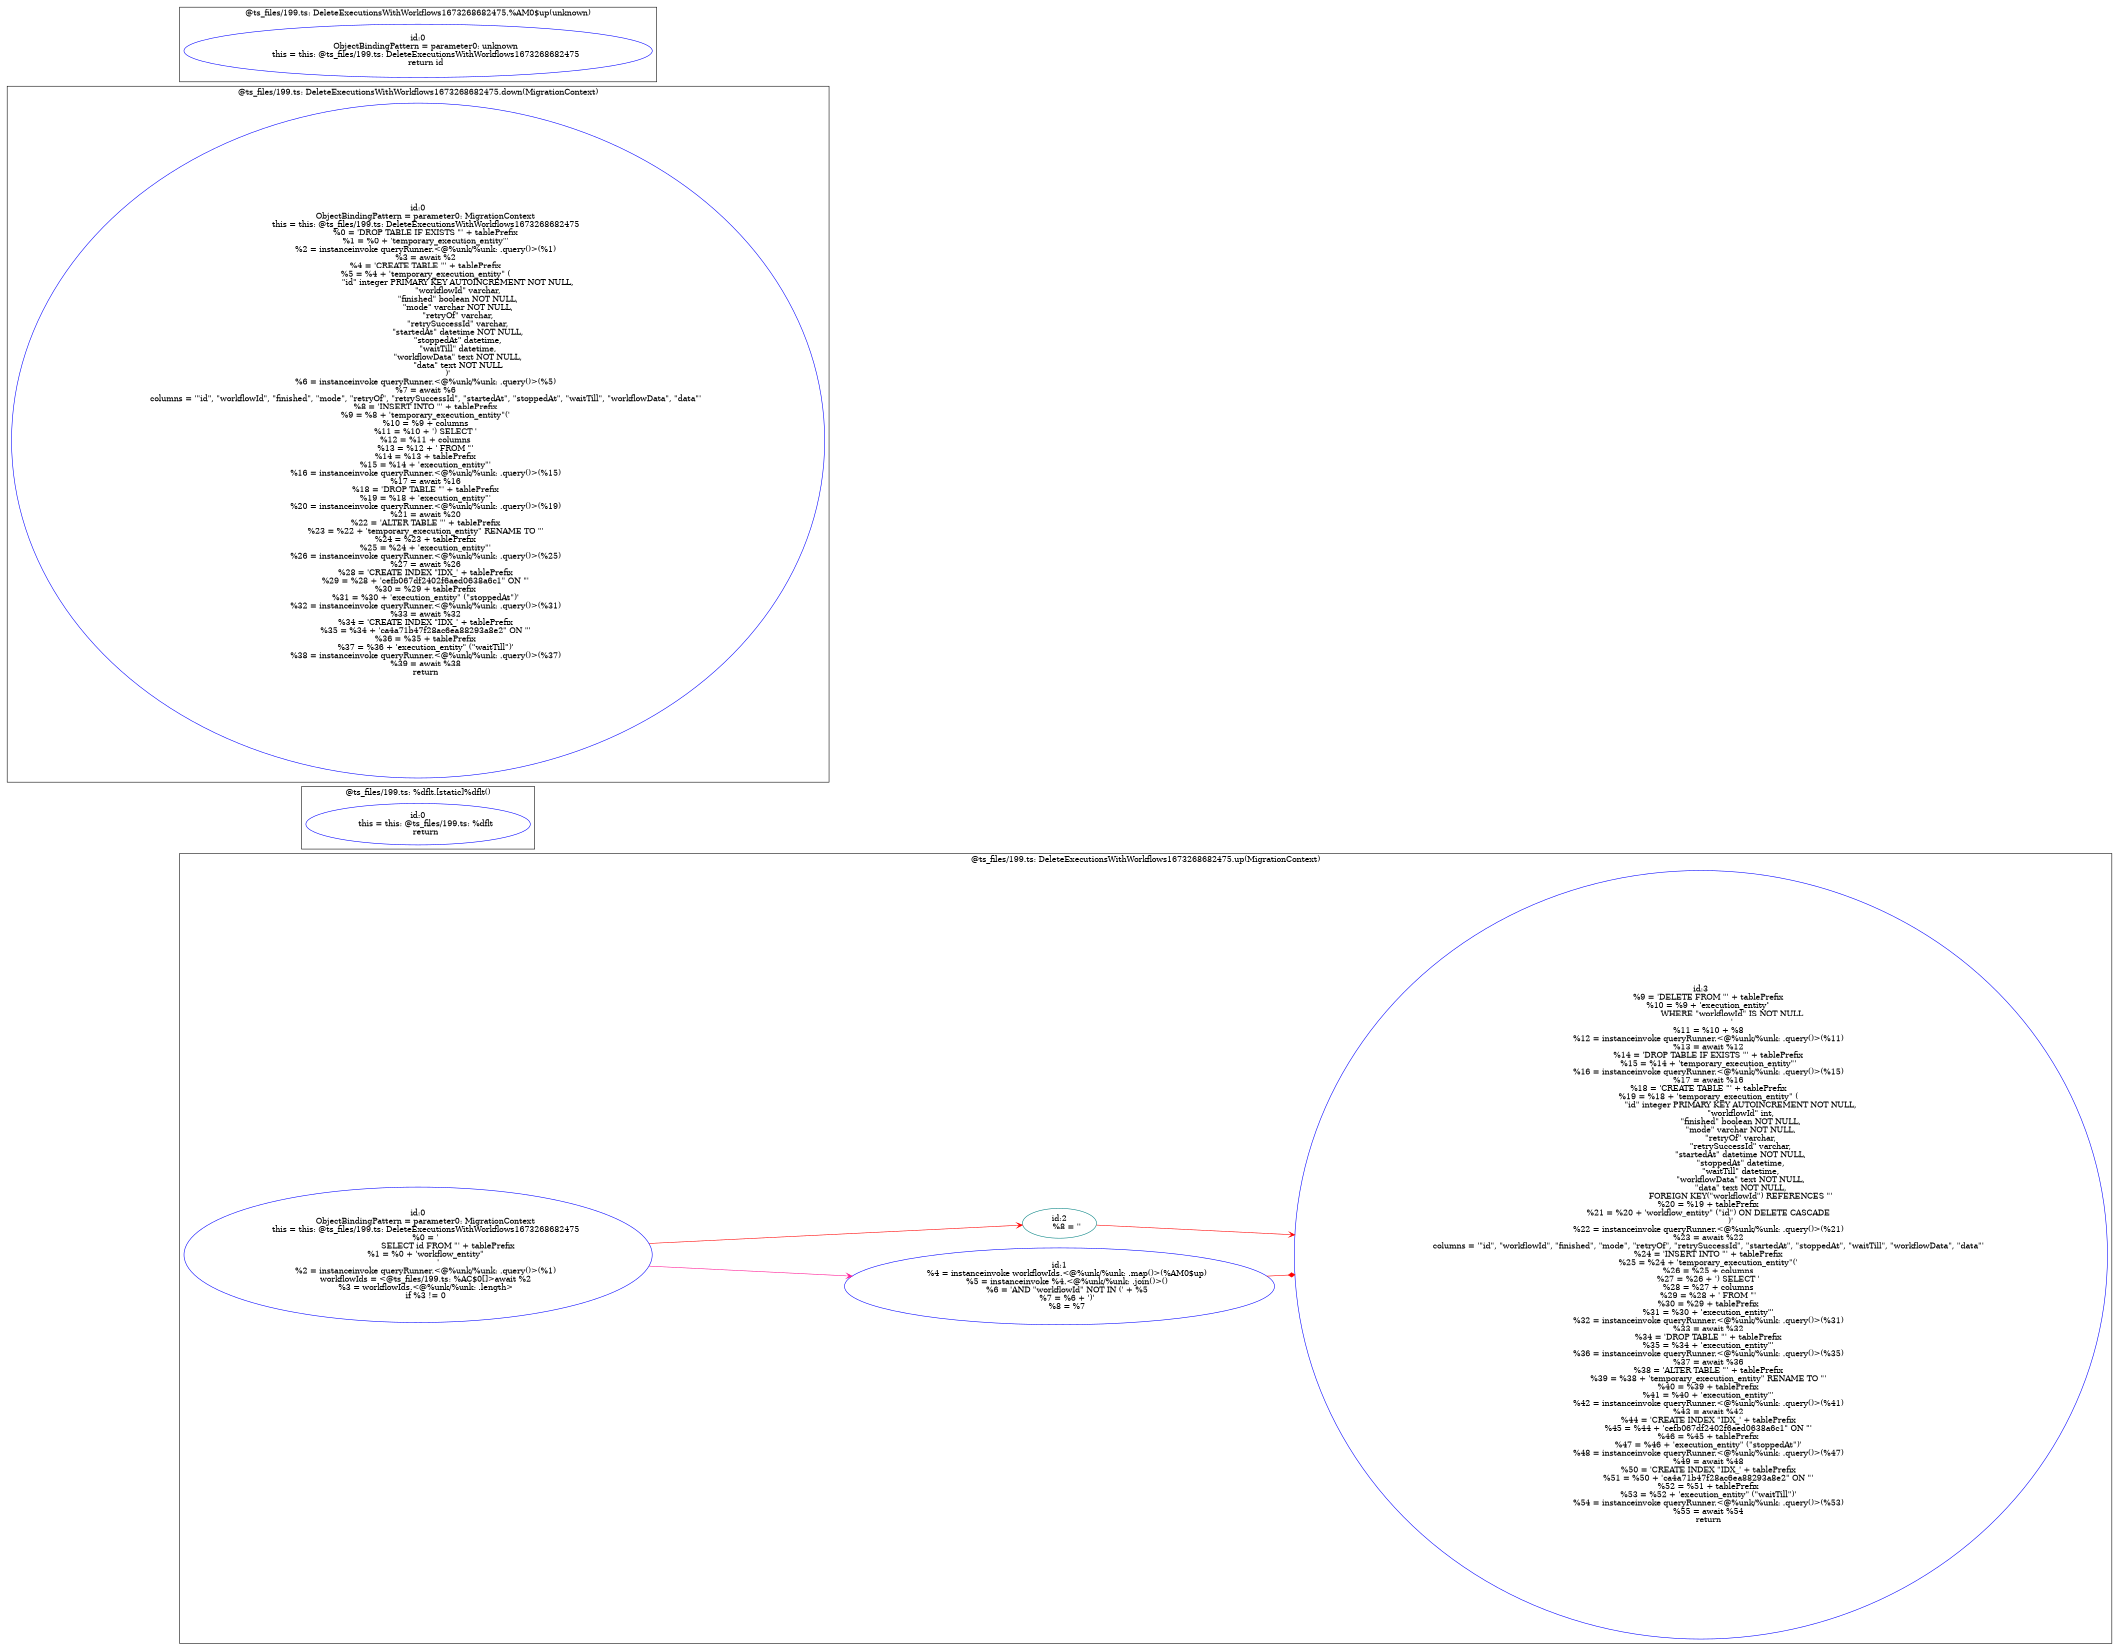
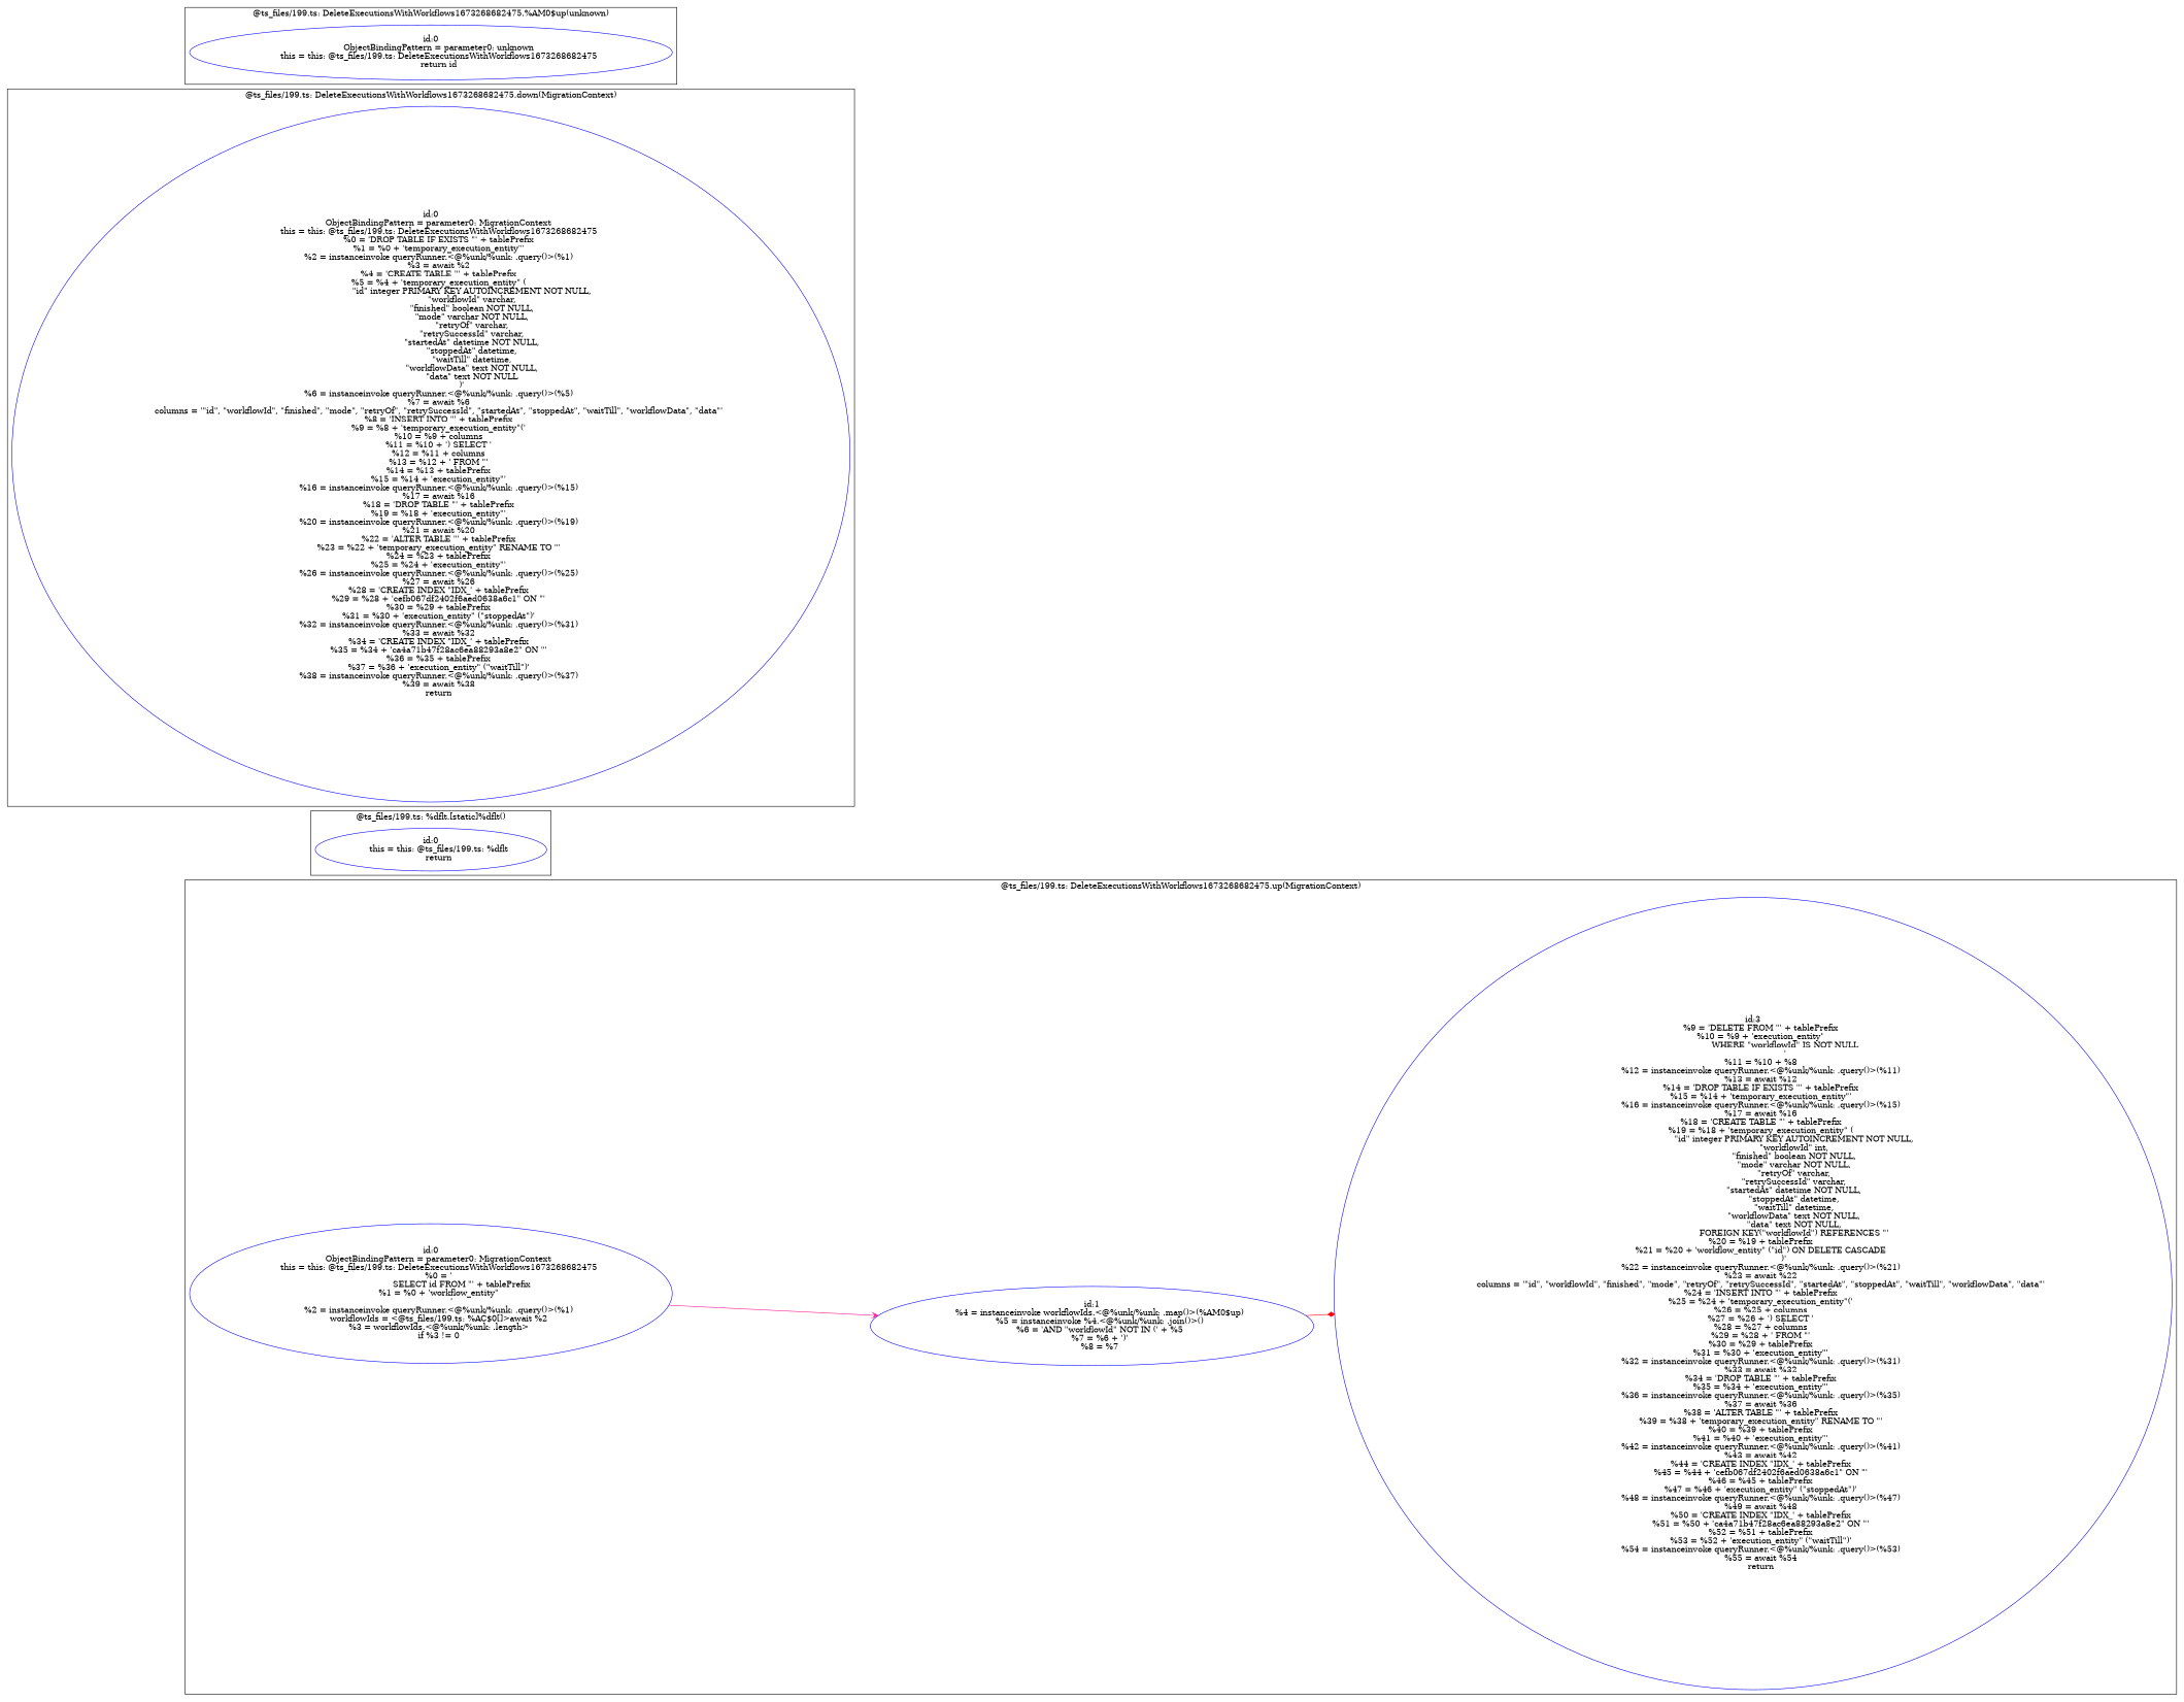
  digraph {
    rankdir=LR
    node [color=blue]
    edge [color=red arrowhead=vee]
    n1 [label="id:0\n      ObjectBindingPattern = parameter0: MigrationContext\n      this = this: @ts_files/199.ts: DeleteExecutionsWithWorkflows1673268682475\n      %0 = '\n			SELECT id FROM \"' + tablePrefix\n      %1 = %0 + 'workflow_entity\"\n		'\n      %2 = instanceinvoke queryRunner.<@%unk/%unk: .query()>(%1)\n      workflowIds = <@ts_files/199.ts: %AC$0[]>await %2\n      %3 = workflowIds.<@%unk/%unk: .length>\n      if %3 != 0"]
    n2 [label="id:1\n      %4 = instanceinvoke workflowIds.<@%unk/%unk: .map()>(%AM0$up)\n      %5 = instanceinvoke %4.<@%unk/%unk: .join()>()\n      %6 = 'AND \"workflowId\" NOT IN (' + %5\n      %7 = %6 + ')'\n      %8 = %7"]
-   n3 [label="id:2\n      %8 = ''" color=teal]
    n4 [label="id:3\n      %9 = 'DELETE FROM \"' + tablePrefix\n      %10 = %9 + 'execution_entity\"\n			 WHERE \"workflowId\" IS NOT NULL\n			 '\n      %11 = %10 + %8\n      %12 = instanceinvoke queryRunner.<@%unk/%unk: .query()>(%11)\n      %13 = await %12\n      %14 = 'DROP TABLE IF EXISTS \"' + tablePrefix\n      %15 = %14 + 'temporary_execution_entity\"'\n      %16 = instanceinvoke queryRunner.<@%unk/%unk: .query()>(%15)\n      %17 = await %16\n      %18 = 'CREATE TABLE \"' + tablePrefix\n      %19 = %18 + 'temporary_execution_entity\" (\n				\"id\" integer PRIMARY KEY AUTOINCREMENT NOT NULL,\n				\"workflowId\" int,\n				\"finished\" boolean NOT NULL,\n				\"mode\" varchar NOT NULL,\n				\"retryOf\" varchar,\n				\"retrySuccessId\" varchar,\n				\"startedAt\" datetime NOT NULL,\n				\"stoppedAt\" datetime,\n				\"waitTill\" datetime,\n				\"workflowData\" text NOT NULL,\n				\"data\" text NOT NULL,\n				FOREIGN KEY(\"workflowId\") REFERENCES \"'\n      %20 = %19 + tablePrefix\n      %21 = %20 + 'workflow_entity\" (\"id\") ON DELETE CASCADE\n			)'\n      %22 = instanceinvoke queryRunner.<@%unk/%unk: .query()>(%21)\n      %23 = await %22\n      columns = '\"id\", \"workflowId\", \"finished\", \"mode\", \"retryOf\", \"retrySuccessId\", \"startedAt\", \"stoppedAt\", \"waitTill\", \"workflowData\", \"data\"'\n      %24 = 'INSERT INTO \"' + tablePrefix\n      %25 = %24 + 'temporary_execution_entity\"('\n      %26 = %25 + columns\n      %27 = %26 + ') SELECT '\n      %28 = %27 + columns\n      %29 = %28 + ' FROM \"'\n      %30 = %29 + tablePrefix\n      %31 = %30 + 'execution_entity\"'\n      %32 = instanceinvoke queryRunner.<@%unk/%unk: .query()>(%31)\n      %33 = await %32\n      %34 = 'DROP TABLE \"' + tablePrefix\n      %35 = %34 + 'execution_entity\"'\n      %36 = instanceinvoke queryRunner.<@%unk/%unk: .query()>(%35)\n      %37 = await %36\n      %38 = 'ALTER TABLE \"' + tablePrefix\n      %39 = %38 + 'temporary_execution_entity\" RENAME TO \"'\n      %40 = %39 + tablePrefix\n      %41 = %40 + 'execution_entity\"'\n      %42 = instanceinvoke queryRunner.<@%unk/%unk: .query()>(%41)\n      %43 = await %42\n      %44 = 'CREATE INDEX \"IDX_' + tablePrefix\n      %45 = %44 + 'cefb067df2402f6aed0638a6c1\" ON \"'\n      %46 = %45 + tablePrefix\n      %47 = %46 + 'execution_entity\" (\"stoppedAt\")'\n      %48 = instanceinvoke queryRunner.<@%unk/%unk: .query()>(%47)\n      %49 = await %48\n      %50 = 'CREATE INDEX \"IDX_' + tablePrefix\n      %51 = %50 + 'ca4a71b47f28ac6ea88293a8e2\" ON \"'\n      %52 = %51 + tablePrefix\n      %53 = %52 + 'execution_entity\" (\"waitTill\")'\n      %54 = instanceinvoke queryRunner.<@%unk/%unk: .query()>(%53)\n      %55 = await %54\n      return"]
    n5 [label="id:0\n      this = this: @ts_files/199.ts: %dflt\n      return"]
    n6 [label="id:0\n      ObjectBindingPattern = parameter0: MigrationContext\n      this = this: @ts_files/199.ts: DeleteExecutionsWithWorkflows1673268682475\n      %0 = 'DROP TABLE IF EXISTS \"' + tablePrefix\n      %1 = %0 + 'temporary_execution_entity\"'\n      %2 = instanceinvoke queryRunner.<@%unk/%unk: .query()>(%1)\n      %3 = await %2\n      %4 = 'CREATE TABLE \"' + tablePrefix\n      %5 = %4 + 'temporary_execution_entity\" (\n				\"id\" integer PRIMARY KEY AUTOINCREMENT NOT NULL,\n				\"workflowId\" varchar,\n				\"finished\" boolean NOT NULL,\n				\"mode\" varchar NOT NULL,\n				\"retryOf\" varchar,\n				\"retrySuccessId\" varchar,\n				\"startedAt\" datetime NOT NULL,\n				\"stoppedAt\" datetime,\n				\"waitTill\" datetime,\n				\"workflowData\" text NOT NULL,\n				\"data\" text NOT NULL\n			)'\n      %6 = instanceinvoke queryRunner.<@%unk/%unk: .query()>(%5)\n      %7 = await %6\n      columns = '\"id\", \"workflowId\", \"finished\", \"mode\", \"retryOf\", \"retrySuccessId\", \"startedAt\", \"stoppedAt\", \"waitTill\", \"workflowData\", \"data\"'\n      %8 = 'INSERT INTO \"' + tablePrefix\n      %9 = %8 + 'temporary_execution_entity\"('\n      %10 = %9 + columns\n      %11 = %10 + ') SELECT '\n      %12 = %11 + columns\n      %13 = %12 + ' FROM \"'\n      %14 = %13 + tablePrefix\n      %15 = %14 + 'execution_entity\"'\n      %16 = instanceinvoke queryRunner.<@%unk/%unk: .query()>(%15)\n      %17 = await %16\n      %18 = 'DROP TABLE \"' + tablePrefix\n      %19 = %18 + 'execution_entity\"'\n      %20 = instanceinvoke queryRunner.<@%unk/%unk: .query()>(%19)\n      %21 = await %20\n      %22 = 'ALTER TABLE \"' + tablePrefix\n      %23 = %22 + 'temporary_execution_entity\" RENAME TO \"'\n      %24 = %23 + tablePrefix\n      %25 = %24 + 'execution_entity\"'\n      %26 = instanceinvoke queryRunner.<@%unk/%unk: .query()>(%25)\n      %27 = await %26\n      %28 = 'CREATE INDEX \"IDX_' + tablePrefix\n      %29 = %28 + 'cefb067df2402f6aed0638a6c1\" ON \"'\n      %30 = %29 + tablePrefix\n      %31 = %30 + 'execution_entity\" (\"stoppedAt\")'\n      %32 = instanceinvoke queryRunner.<@%unk/%unk: .query()>(%31)\n      %33 = await %32\n      %34 = 'CREATE INDEX \"IDX_' + tablePrefix\n      %35 = %34 + 'ca4a71b47f28ac6ea88293a8e2\" ON \"'\n      %36 = %35 + tablePrefix\n      %37 = %36 + 'execution_entity\" (\"waitTill\")'\n      %38 = instanceinvoke queryRunner.<@%unk/%unk: .query()>(%37)\n      %39 = await %38\n      return"]
    n7 [label="id:0\n      ObjectBindingPattern = parameter0: unknown\n      this = this: @ts_files/199.ts: DeleteExecutionsWithWorkflows1673268682475\n      return id"]
    subgraph cluster_1 {
      label="@ts_files/199.ts: DeleteExecutionsWithWorkflows1673268682475.up(MigrationContext)"
      n1
      n2
-     n3
      n4
    }
    subgraph cluster_2 {
      label="@ts_files/199.ts: %dflt.[static]%dflt()"
      n5
    }
    subgraph cluster_3 {
      label="@ts_files/199.ts: DeleteExecutionsWithWorkflows1673268682475.down(MigrationContext)"
      n6
    }
    subgraph cluster_4 {
      label="@ts_files/199.ts: DeleteExecutionsWithWorkflows1673268682475.%AM0$up(unknown)"
      n7
    }
    n1 -> n2 [color=deeppink]
-   n1 -> n3
    n2 -> n4 [arrowhead=diamond]
-   n3 -> n4
  }
